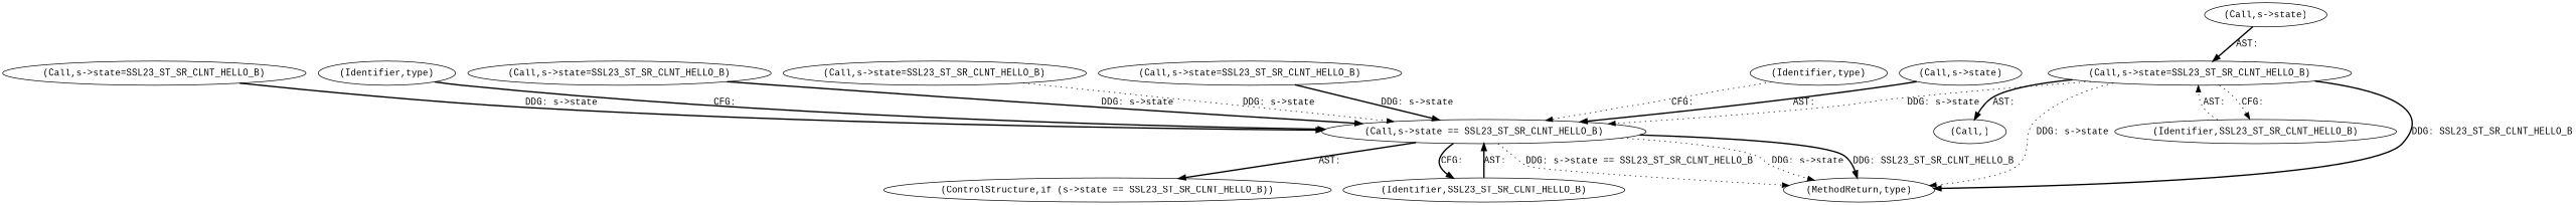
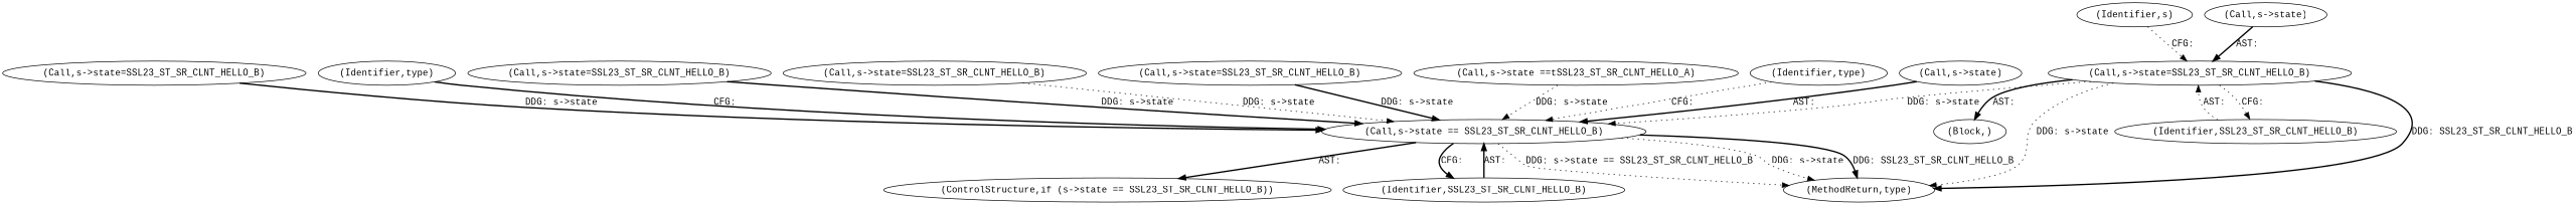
  digraph {
    fontname="Liberation Mono"
    node [fontname="Liberation Mono"]
    edge [fontname="Liberation Mono" style=bold]
    n1 [label="(Call,s->state=SSL23_ST_SR_CLNT_HELLO_B)"]
    n2 [label="(Call,s->state == SSL23_ST_SR_CLNT_HELLO_B)"]
    n3 [label="(Identifier,SSL23_ST_SR_CLNT_HELLO_B)"]
-   n4 [label="(Call,)"]
+   n4 [label="(Block,)"]
    n5 [label="(MethodReturn,type)"]
    n6 [label="(ControlStructure,if (s->state == SSL23_ST_SR_CLNT_HELLO_B))"]
    n7 [label="(Identifier,SSL23_ST_SR_CLNT_HELLO_B)"]
+   n8 [label="(Identifier,s)"]
    n9 [label="(Call,s->state=SSL23_ST_SR_CLNT_HELLO_B)"]
    n10 [label="(Identifier,type)"]
    n11 [label="(Call,s->state=SSL23_ST_SR_CLNT_HELLO_B)"]
    n12 [label="(Call,s->state=SSL23_ST_SR_CLNT_HELLO_B)"]
    n13 [label="(Call,s->state=SSL23_ST_SR_CLNT_HELLO_B)"]
+   n14 [label="(Call,s->state ==\tSSL23_ST_SR_CLNT_HELLO_A)"]
    n15 [label="(Identifier,type)"]
    n16 [label="(Call,s->state)"]
    n17 [label="(Call,s->state)"]
    n1 -> n2 [label="DDG: s->state" style=dotted]
    n1 -> n3 [label="CFG: " style=dotted]
    n1 -> n4 [label="AST: "]
    n1 -> n5 [label="DDG: s->state" style=dotted]
    n1 -> n5 [label="DDG: SSL23_ST_SR_CLNT_HELLO_B"]
    n2 -> n5 [label="DDG: s->state" style=dotted]
    n2 -> n5 [label="DDG: SSL23_ST_SR_CLNT_HELLO_B"]
    n2 -> n5 [label="DDG: s->state == SSL23_ST_SR_CLNT_HELLO_B" style=dotted]
    n2 -> n6 [label="AST: "]
    n2 -> n7 [label="CFG: "]
    n3 -> n1 [label="AST: " style=dotted]
    n7 -> n2 [label="AST: "]
+   n8 -> n1 [label="CFG: " style=dotted]
    n9 -> n2 [label="DDG: s->state"]
    n10 -> n2 [label="CFG: "]
    n11 -> n2 [label="DDG: s->state"]
    n12 -> n2 [label="DDG: s->state" style=dotted]
    n13 -> n2 [label="DDG: s->state"]
+   n14 -> n2 [label="DDG: s->state" style=dotted]
    n15 -> n2 [label="CFG: " style=dotted]
    n16 -> n1 [label="AST: "]
    n17 -> n2 [label="AST: "]
  }
